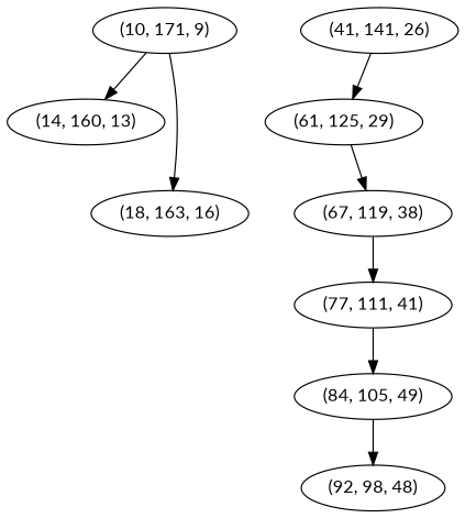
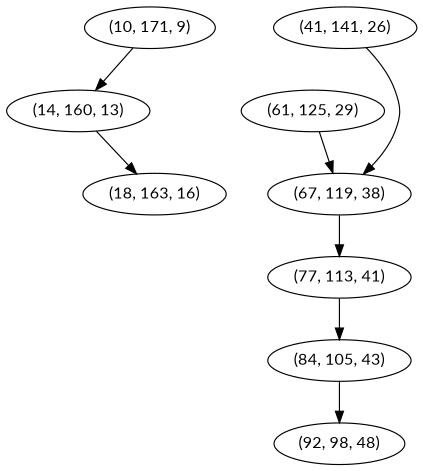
  digraph {
    fontname=Lato
    node [fontname=Lato]
    edge [fontname=Lato]
    n1 [label="(14, 160, 13)"]
    "(10, 171, 9)"
    "(18, 163, 16)"
    "(41, 141, 26)"
    "(61, 125, 29)"
    n6 [label="(67, 119, 38)"]
-   "(77, 111, 41)"
-   "(84, 105, 43)" [label="(84, 105, 49)"]
+   "(77, 111, 41)" [label="(77, 113, 41)"]
+   "(84, 105, 43)"
    "(92, 98, 48)"
-   "(10, 171, 9)" -> "(18, 163, 16)"
+   n1 -> "(18, 163, 16)"
    "(10, 171, 9)" -> n1
-   "(41, 141, 26)" -> "(61, 125, 29)"
+   "(41, 141, 26)" -> n6
    "(61, 125, 29)" -> n6
    n6 -> "(77, 111, 41)"
    "(77, 111, 41)" -> "(84, 105, 43)"
    "(84, 105, 43)" -> "(92, 98, 48)"
  }
